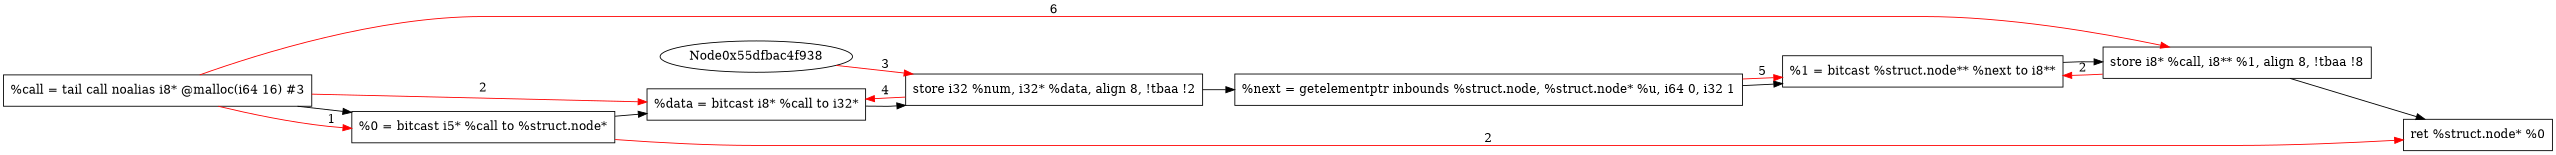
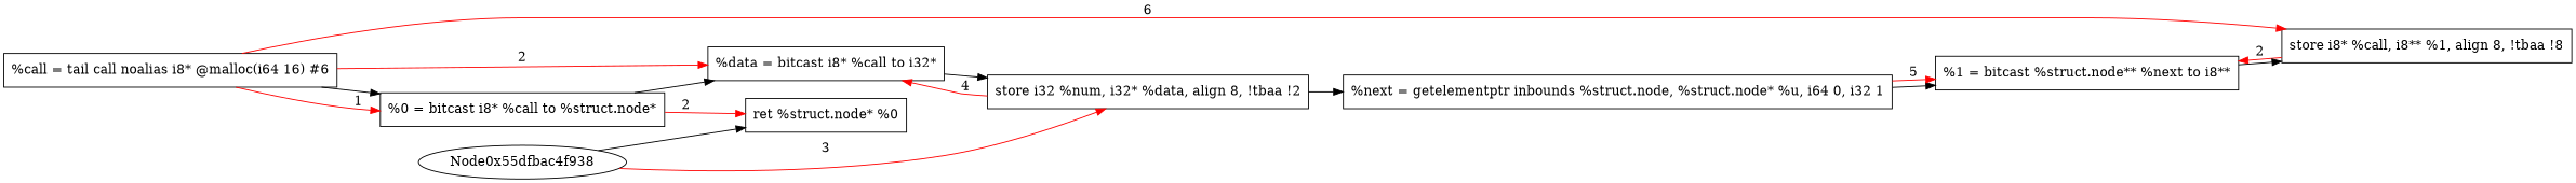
  digraph {
    rankdir=LR
    node [shape=record]
    edge [color=red]
-   n1 [label="  %call = tail call noalias i8* @malloc(i64 16) #3"]
-   n2 [label="%0 = bitcast i5* %call to %struct.node*"]
+   n1 [label="%call = tail call noalias i8* @malloc(i64 16) #6"]
+   n2 [label="  %0 = bitcast i8* %call to %struct.node*"]
    n3 [label="  %data = bitcast i8* %call to i32*"]
    n4 [label="  store i8* %call, i8** %1, align 8, !tbaa !8"]
    n5 [label="  ret %struct.node* %0"]
    n6 [label="  store i32 %num, i32* %data, align 8, !tbaa !2"]
    n7 [label="  %1 = bitcast %struct.node** %next to i8**"]
    n8 [label="  %next = getelementptr inbounds %struct.node, %struct.node* %u, i64 0, i32 1"]
    Node0x55dfbac4f938 [shape=""]
    n1 -> n2 [color=""]
    n1 -> n2 [label=1]
    n1 -> n3 [label=2]
    n1 -> n4 [label=6]
    n2 -> n3 [color=""]
    n2 -> n5 [label=2]
    n3 -> n6 [color=""]
-   n4 -> n5 [color=""]
+   Node0x55dfbac4f938 -> n5 [color=""]
    n4 -> n7 [label=2]
    n6 -> n3 [label=4]
    n6 -> n8 [color=""]
    n7 -> n4 [color=""]
    n8 -> n7 [color=""]
    n8 -> n7 [label=5]
    Node0x55dfbac4f938 -> n6 [label=3]
  }
